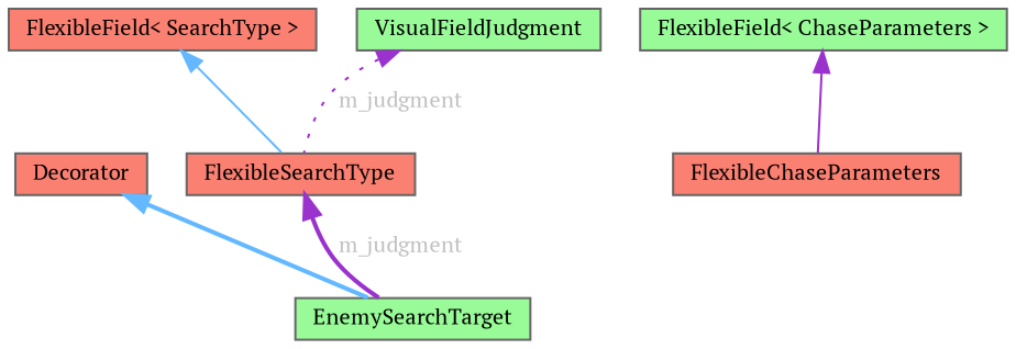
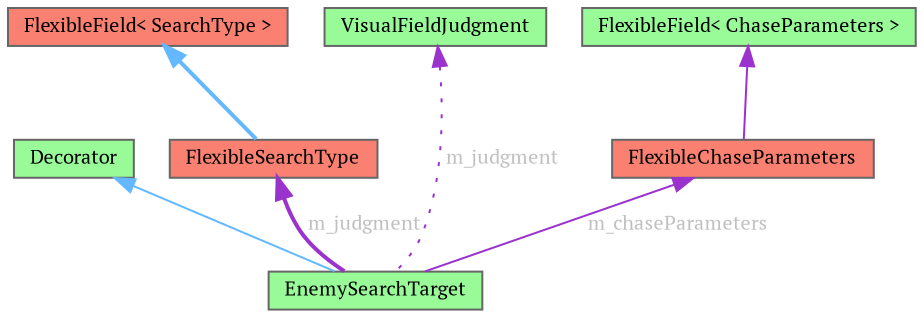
  digraph {
    fontname="PT Serif"
    node [color=gray40 fillcolor=palegreen fontname="PT Serif" fontsize=10 shape=box style=filled]
    edge [color=darkorchid3 dir=back fontname="PT Serif" fontsize=10 labelfontname=Helvetica labelfontsize=10 style=solid]
    n1 [fontcolor=black height=0.2 label=EnemySearchTarget width=0.4]
-   n2 [fillcolor=salmon height=0.2 label=Decorator width=0.4]
+   n2 [height=0.2 label=Decorator width=0.4]
    n3 [fillcolor=salmon height=0.2 label=FlexibleSearchType width=0.4]
    n4 [fillcolor=salmon height=0.2 label="FlexibleField\< SearchType \>" width=0.4]
    n5 [fillcolor=salmon height=0.2 label=FlexibleChaseParameters width=0.4]
    n6 [height=0.2 label="FlexibleField\< ChaseParameters \>" width=0.4]
    n7 [height=0.2 label=VisualFieldJudgment width=0.4]
-   n2 -> n1 [color=steelblue1 style=bold]
+   n2 -> n1 [color=steelblue1]
    n3 -> n1 [fontcolor=grey label=" m_judgment" style=bold]
-   n4 -> n3 [color=steelblue1]
+   n4 -> n3 [color=steelblue1 style=bold]
+   n5 -> n1 [fontcolor=grey label=" m_chaseParameters"]
    n6 -> n5
-   n7 -> n3 [fontcolor=grey label=" m_judgment" style=dotted]
+   n7 -> n1 [fontcolor=grey label=" m_judgment" style=dotted]
  }
